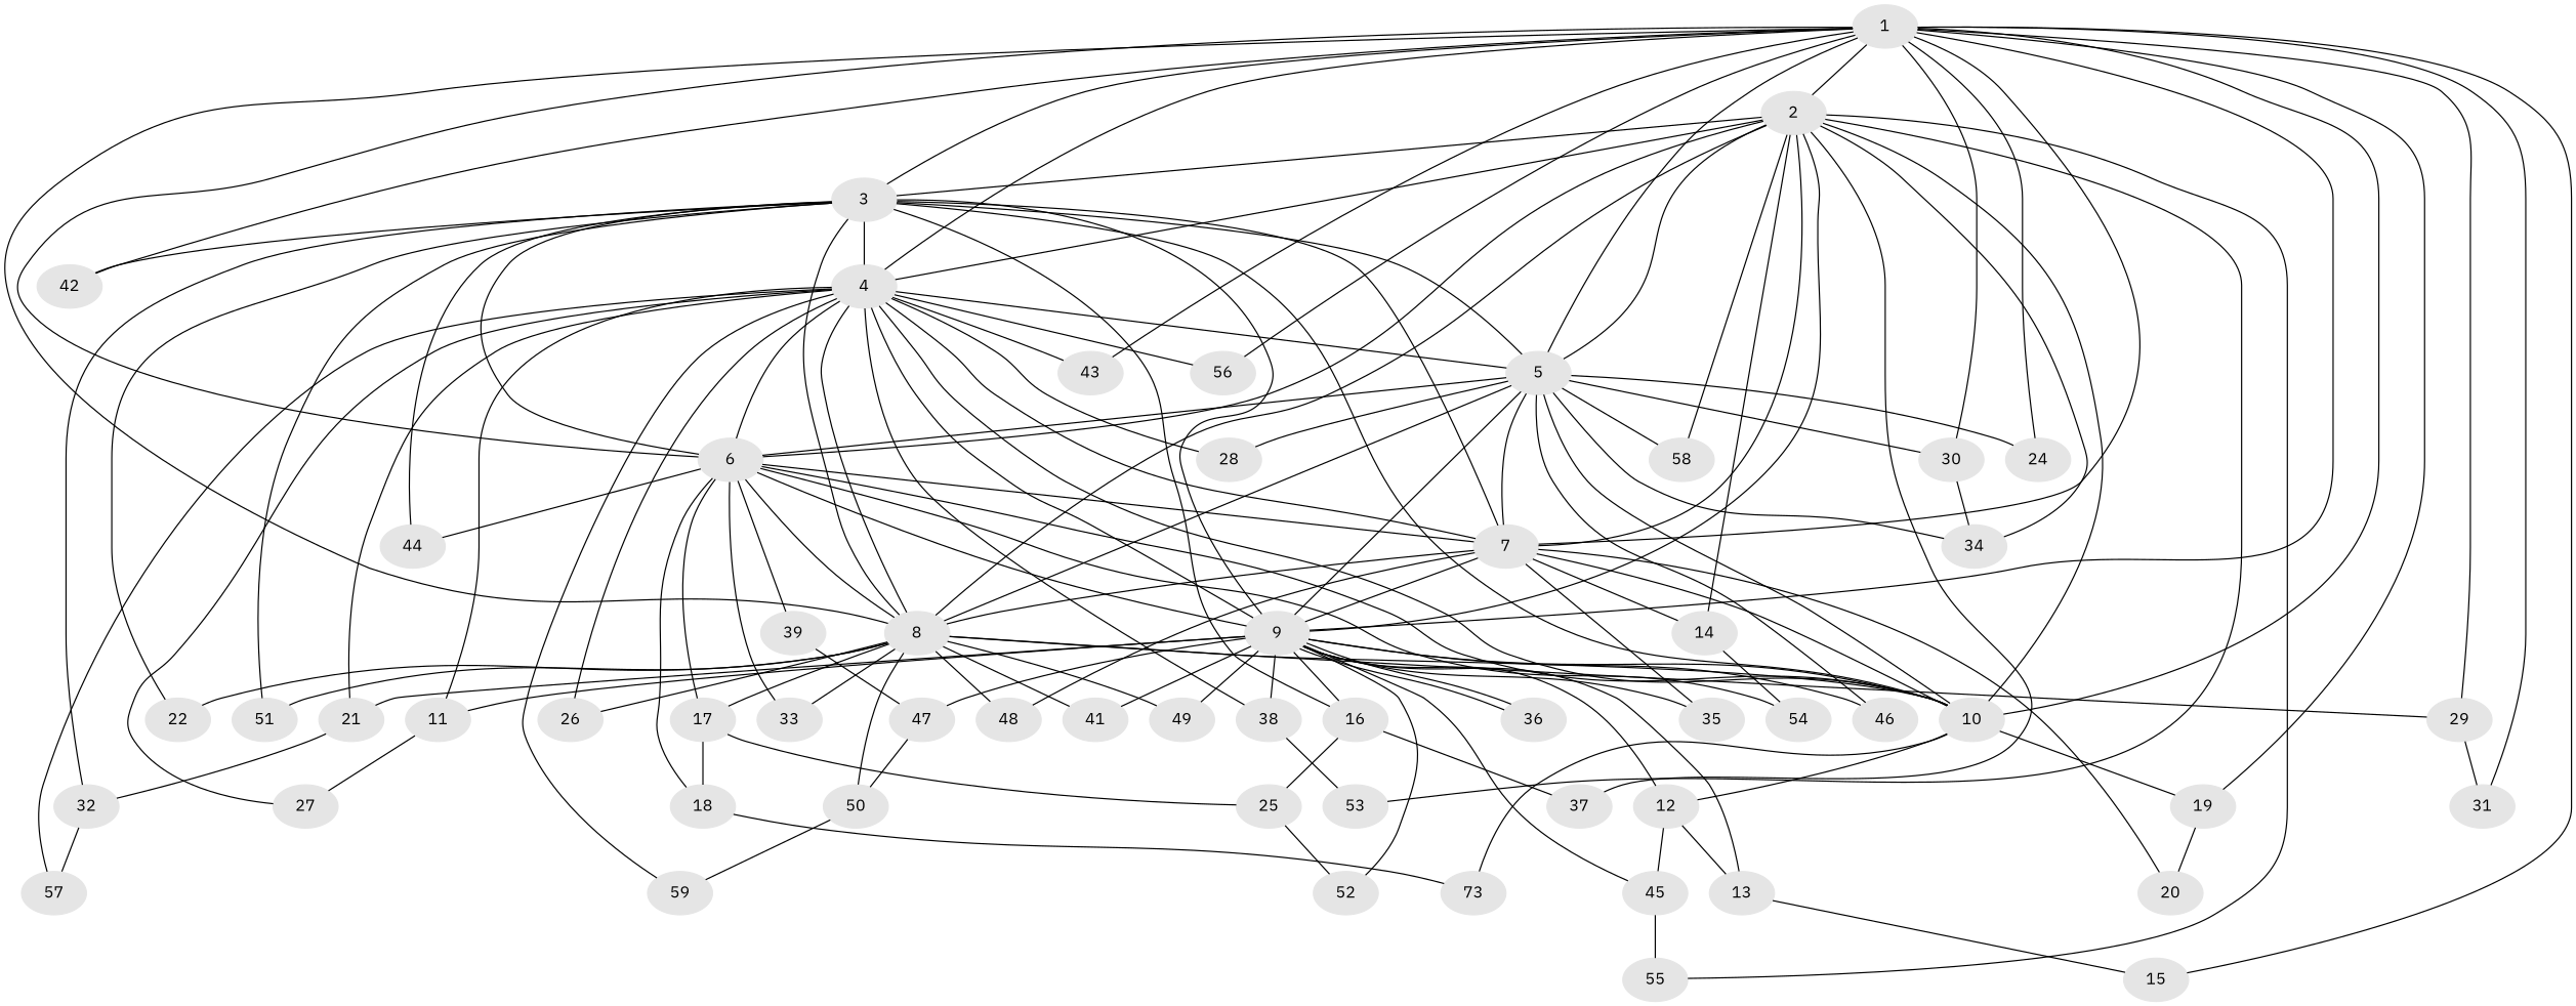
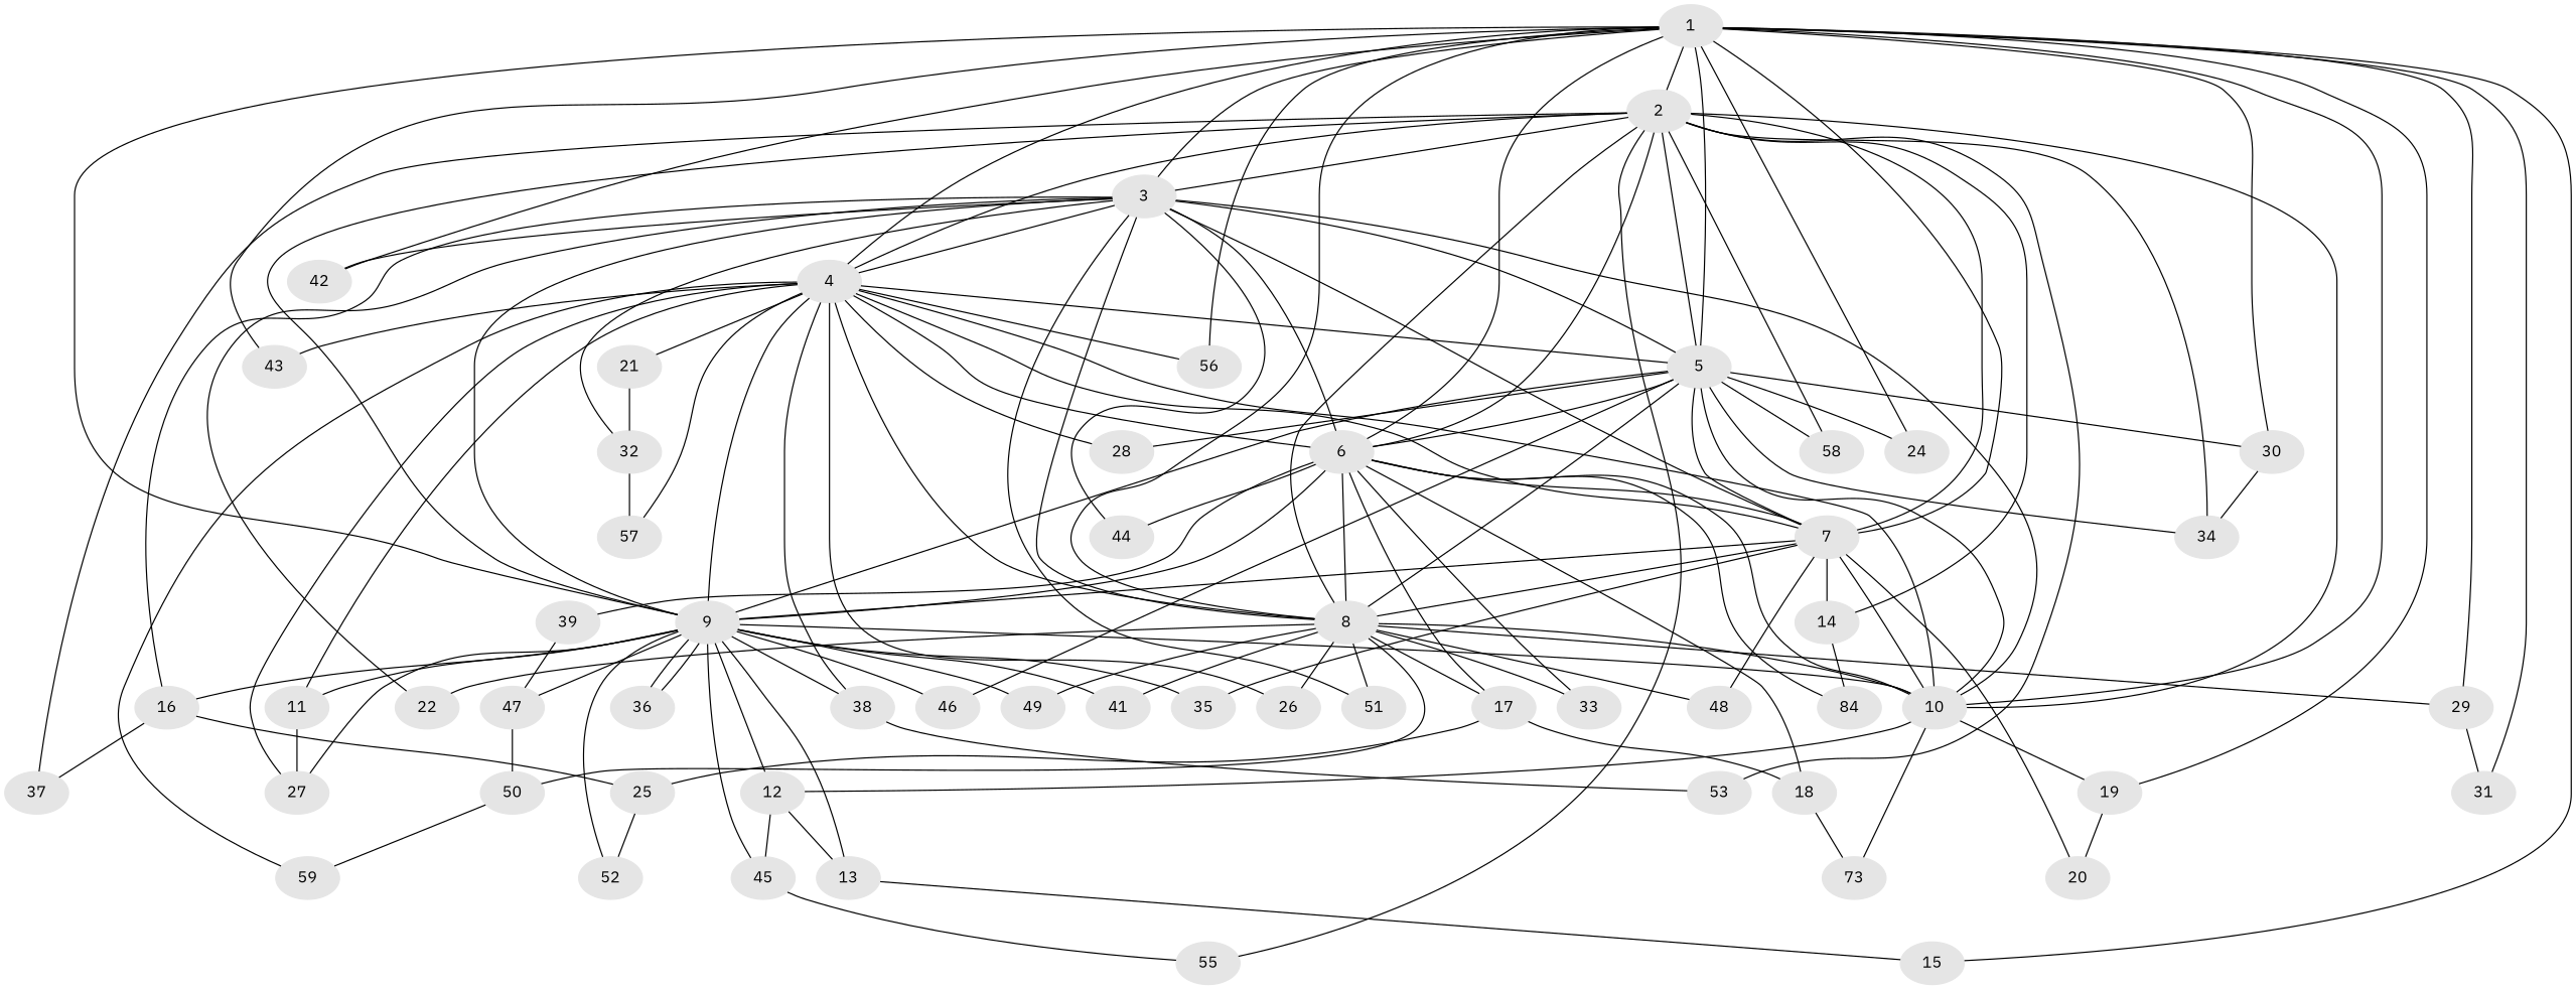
  graph {
    fontname="IBM Plex Sans"
    node [color=gray90 fontname="IBM Plex Sans" style=filled]
    edge [fontname="IBM Plex Sans"]
    1
    2
    3
    4
    5
    6
    7
    8
    9
    10
    15
    19
    24
    29
    30
    31
    42
    43
    56
    14
    34
    37
    53
    55
    58
    16
    22
    32
    44
    51
    11
    21
    26
    27
    28
    38
    57
    59
    46
    17
    18
    33
    39
-   54
+   54 [label=84]
    20
    35
    48
    41
    49
    50
    12
    13
    36
    45
    47
    52
    n57 [label=73]
    25
    1 -- 2
    1 -- 3
    1 -- 4
    1 -- 5
    1 -- 6
    1 -- 7
    1 -- 8
    1 -- 9
    1 -- 10
    1 -- 15
    1 -- 19
    1 -- 24
    1 -- 29
    1 -- 30
    1 -- 31
    1 -- 42
    1 -- 43
    1 -- 56
    2 -- 3
    2 -- 4
    2 -- 5
    2 -- 6
    2 -- 7
    2 -- 8
    2 -- 9
    2 -- 10
    2 -- 14
    2 -- 34
    2 -- 37
    2 -- 53
    2 -- 55
    2 -- 58
    3 -- 4
    3 -- 5
    3 -- 6
    3 -- 7
    3 -- 8
    3 -- 9
    3 -- 10
    3 -- 42
    3 -- 16
    3 -- 22
    3 -- 32
    3 -- 44
    3 -- 51
    4 -- 5
    4 -- 6
    4 -- 7
    4 -- 8
    4 -- 9
    4 -- 10
    4 -- 43
    4 -- 56
    4 -- 11
    4 -- 21
    4 -- 26
    4 -- 27
    4 -- 28
    4 -- 38
    4 -- 57
    4 -- 59
    5 -- 6
    5 -- 7
    5 -- 8
    5 -- 9
    5 -- 10
    5 -- 24
    5 -- 30
    5 -- 34
    5 -- 58
    5 -- 28
    5 -- 46
    6 -- 7
    6 -- 8
    6 -- 9
    6 -- 10
    6 -- 44
    6 -- 17
    6 -- 18
    6 -- 33
    6 -- 39
    6 -- 54
    7 -- 8
    7 -- 9
    7 -- 10
    7 -- 14
    7 -- 20
    7 -- 35
    7 -- 48
    8 -- 10
    8 -- 29
    8 -- 22
    8 -- 51
    8 -- 26
    8 -- 17
    8 -- 33
    8 -- 48
    8 -- 41
    8 -- 49
    8 -- 50
    9 -- 10
    9 -- 16
    9 -- 11
-   9 -- 21
+   9 -- 27
    9 -- 38
    9 -- 46
    9 -- 35
    9 -- 41
    9 -- 49
    9 -- 12
    9 -- 13
    9 -- 36
    9 -- 36
    9 -- 45
    9 -- 47
    9 -- 52
    10 -- 19
    10 -- 12
    10 -- n57
    19 -- 20
    29 -- 31
    30 -- 34
    14 -- 54
    16 -- 37
    16 -- 25
    32 -- 57
    11 -- 27
    21 -- 32
    38 -- 53
    17 -- 18
    17 -- 25
    18 -- n57
    39 -- 47
    50 -- 59
    12 -- 13
    12 -- 45
    13 -- 15
    45 -- 55
    47 -- 50
    25 -- 52
  }
